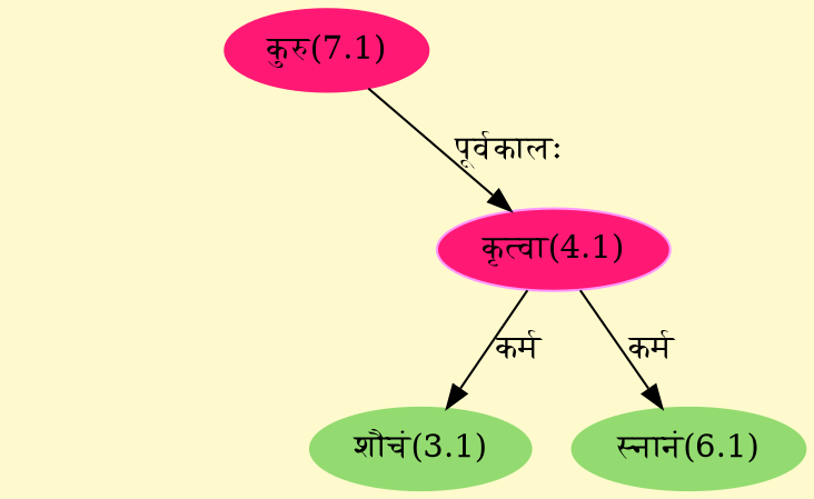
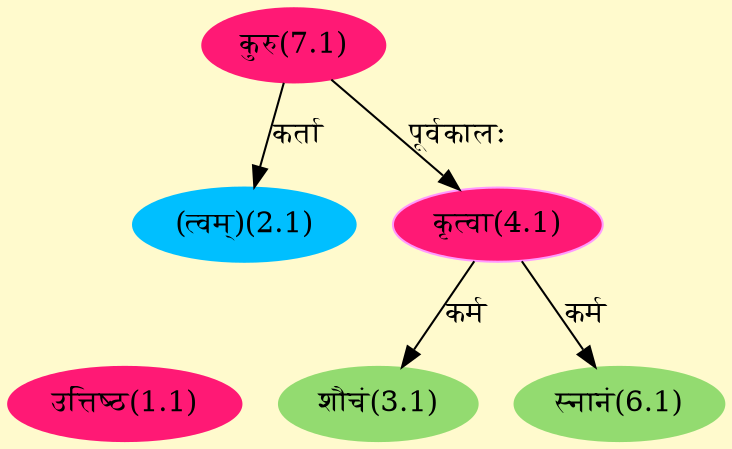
  digraph {
    bgcolor=lemonchiffon1
    compound=true
    rankdir=BT
    node [color="#FF1975" style=filled]
    edge [dir=back]
+   n1 [label="उत्तिष्ठ(1.1)"]
+   n2 [color="#00BFFF" label="(त्वम्)(2.1)"]
    n3 [label="कुरु(7.1)"]
    n4 [color="#93DB70" label="शौचं(3.1)"]
    n5 [color="#FF99FF" fillcolor="#FF1975" label="कृत्वा(4.1)"]
    n6 [color="#93DB70" label="स्नानं(6.1)"]
+   n2 -> n3 [label="कर्ता"]
    n4 -> n5 [label="कर्म"]
    n5 -> n3 [label="पूर्वकालः"]
    n6 -> n5 [label="कर्म"]
  }
